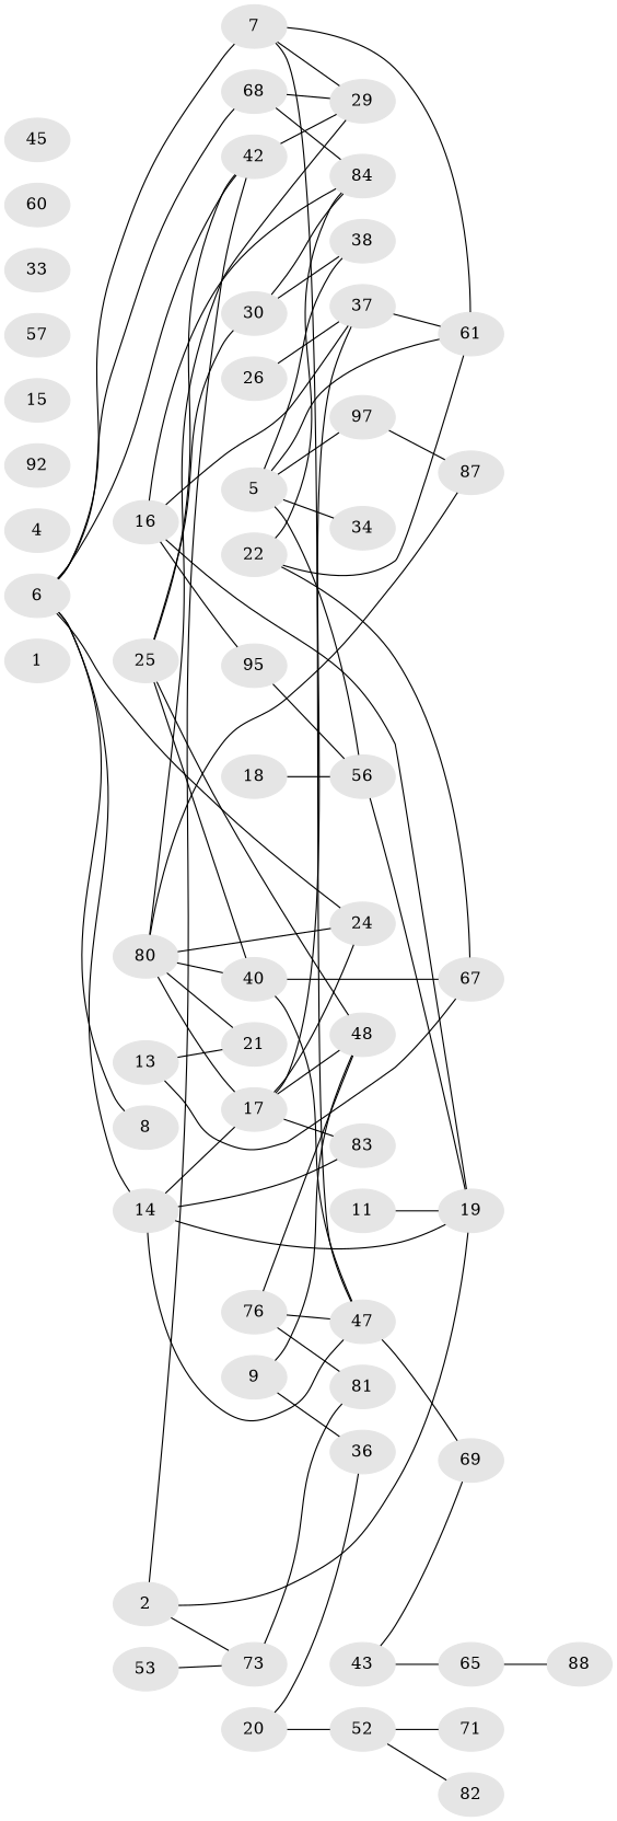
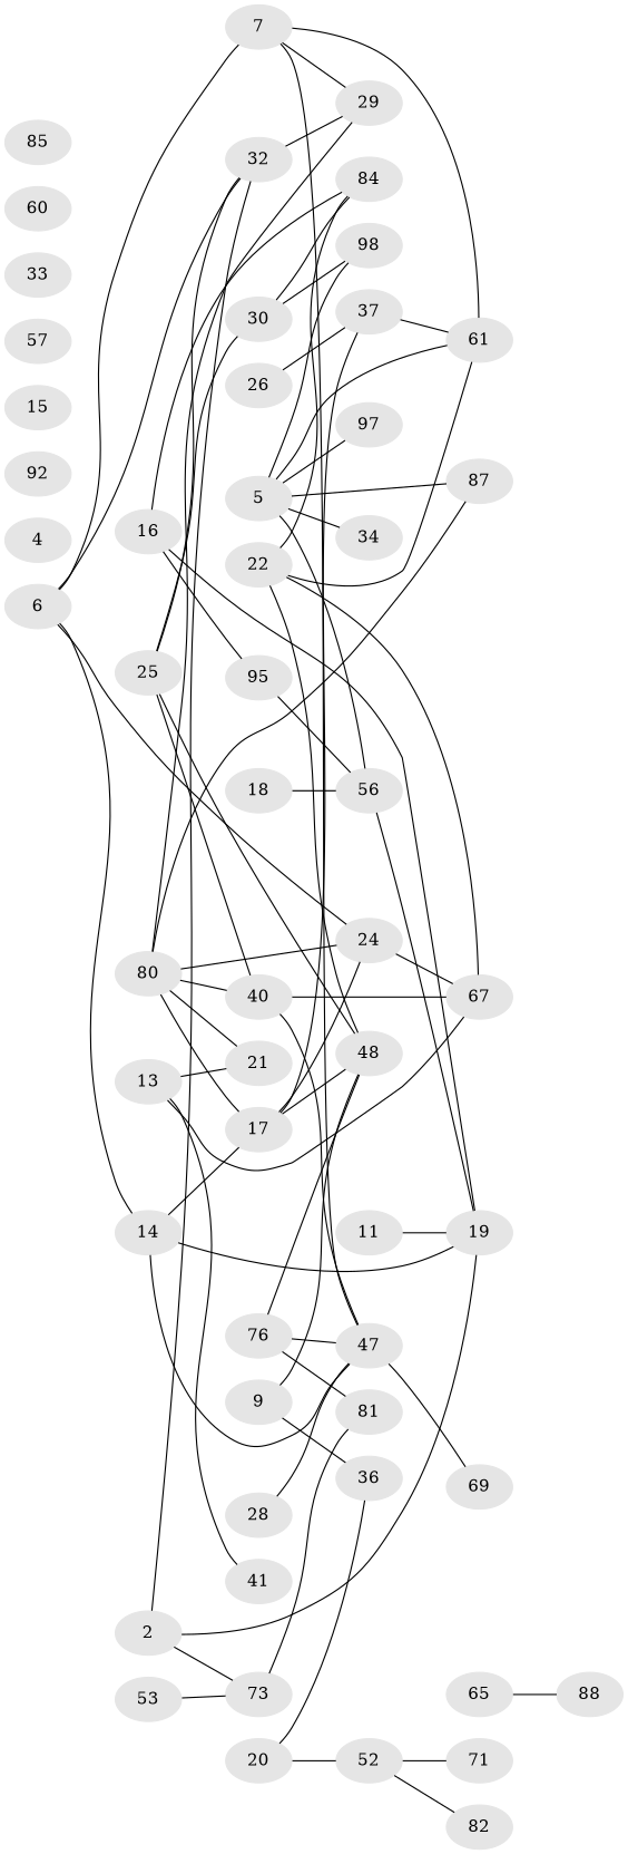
  graph {
    rankdir=LR
    node [color=gray90 style=filled]
-   1
    2 [super="+23"]
-   32 [super="+34" label=42]
+   32 [super="+34"]
    n4 [label=19 super="+96"]
    n5 [label=73]
    n6 [label=29 super="+84"]
    n7 [label=81]
    4
    5 [super="+55"]
-   38 [super="+62"]
+   38 [super="+62" label=98]
    n11 [label=34]
    56 [super="+57"]
    61 [super="+64"]
    87
    n15 [label=97]
    6 [super="+29"]
    7 [super="+94"]
-   8
    24 [super="+39"]
-   68
    14 [super="+92"]
    47 [super="+81"]
    67 [super="+75"]
    n24 [label=84 super="+97"]
    17 [super="+66"]
-   83
    69
    9 [super="+74"]
    48 [super="+95"]
    36 [super="+76"]
    13 [super="+72"]
    21
+   41
    n34 [label=80 super="+42"]
    40 [super="+90"]
    37 [super="+54"]
    11
    n38 [label=92]
    15
    16 [super="+19"]
    n41 [label=95]
    22 [super="+51"]
    25 [super="+49"]
    30
    18
    20
    52 [super="+78"]
    71
    82
+   28 [super="+80"]
    26 [super="+50"]
    n52 [label=57]
    33
-   43
    65
    88 [super="+89"]
    n57 [label=76]
    53
    60
-   85 [label=45]
+   85
    2 -- 32
    2 -- n4
    2 -- n5
    32 -- n6
    n5 -- n7
    5 -- 38
    5 -- n11
    5 -- 56
    5 -- 61
-   n15 -- 87
+   5 -- 87
    5 -- n15 [weight=2]
    56 -- n4
    6 -- 32
    6 -- 7
-   6 -- 8
    6 -- 24
-   6 -- 68
    6 -- 14
    7 -- n6
    7 -- 61
    7 -- 47
-   68 -- n6
-   68 -- n24
+   24 -- 67
    14 -- n4
    14 -- 47
    14 -- 17
-   14 -- 83
    47 -- 69
    17 -- 24
-   17 -- 83
    17 -- 48
    17 -- 37
    9 -- 48
    9 -- 36 [weight=2]
    13 -- 67
    13 -- 21
+   13 -- 41
    n34 -- n6
    n34 -- 87
    n34 -- 24
    n34 -- 17
    n34 -- 21
    n34 -- 40
    40 -- 47
    40 -- 67 [weight=2]
    37 -- 61
    11 -- n4
    16 -- n4
    16 -- n24
-   16 -- 37
    16 -- n41
    n41 -- 56
    22 -- 61
    22 -- 67
    22 -- n24
+   22 -- 48
    25 -- 32
    25 -- 48
    25 -- 40
    25 -- 30
    30 -- 38
    30 -- n24
    18 -- 56
    20 -- 36
    20 -- 52
    52 -- 71
    52 -- 82
+   28 -- 47
    26 -- 37
-   43 -- 69
-   43 -- 65
    65 -- 88
    n57 -- n7
    n57 -- 47
    n57 -- 48
    53 -- n5
  }
